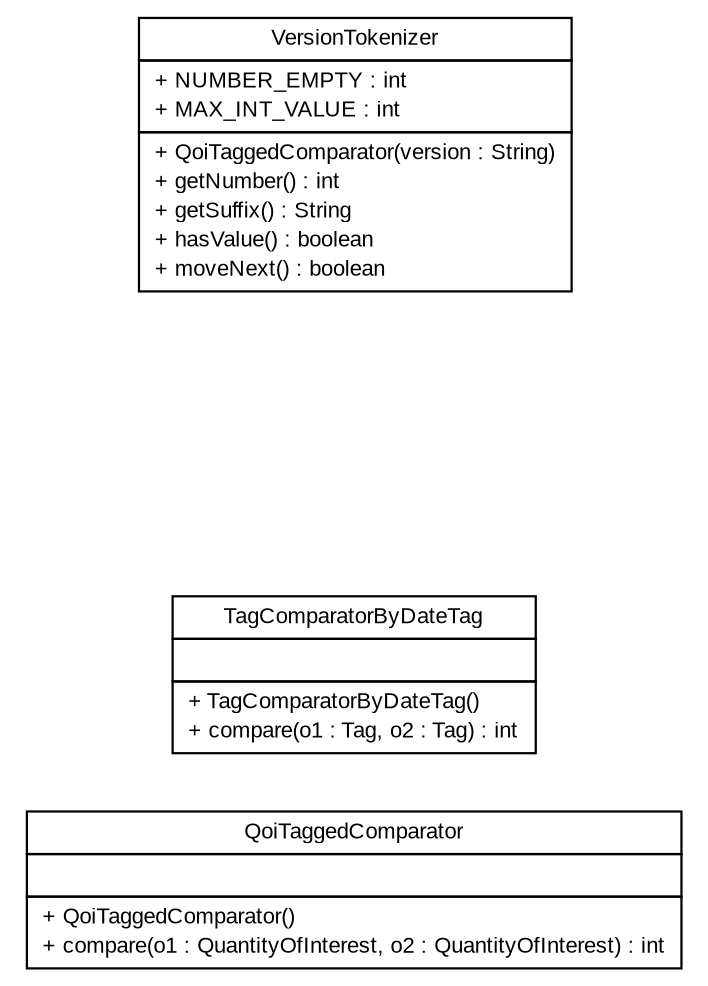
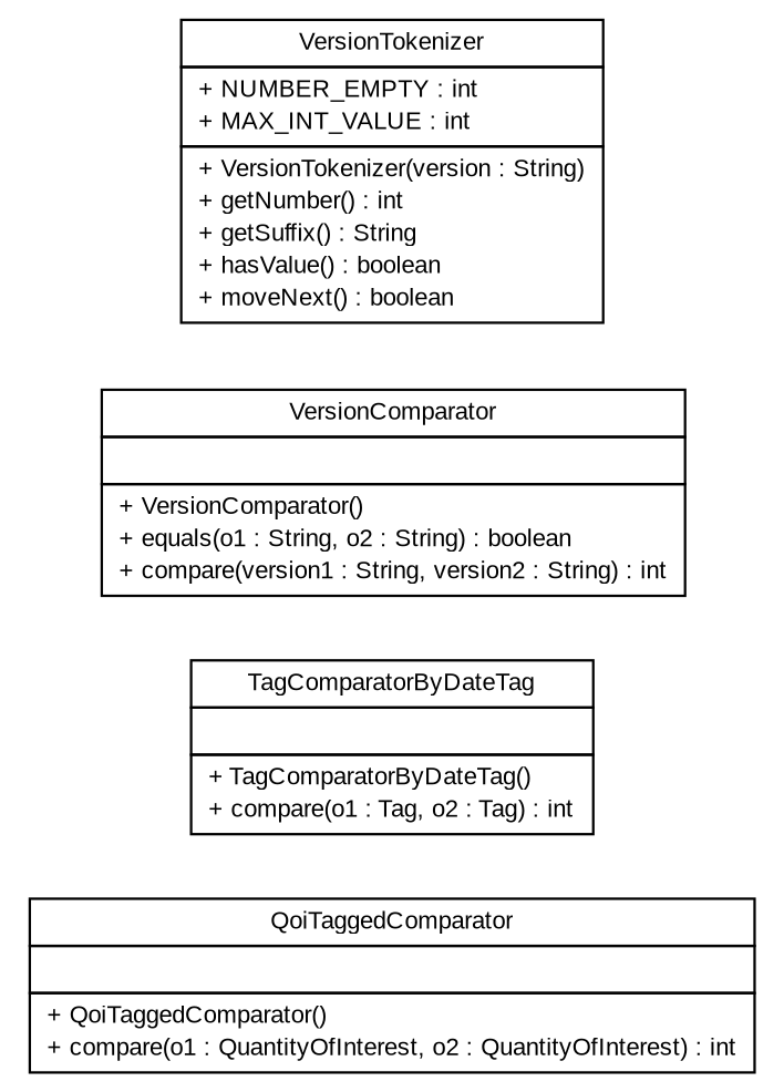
  digraph {
    nodesep=0.25
    ranksep=0.5
    rankdir=LR
    node [fontcolor=black fontname=arial fontsize=10.0 shape=plaintext]
    n1 [label=<<table title="gov.sandia.cf.model.comparator.QoiTaggedComparator" border="0" cellborder="1" cellspacing="0" cellpadding="2" port="p" href="./QoiTaggedComparator.html"> 		<tr><td><table border="0" cellspacing="0" cellpadding="1"> <tr><td align="center" balign="center"> QoiTaggedComparator </td></tr> 		</table></td></tr> 		<tr><td><table border="0" cellspacing="0" cellpadding="1"> <tr><td align="left" balign="left">  </td></tr> 		</table></td></tr> 		<tr><td><table border="0" cellspacing="0" cellpadding="1"> <tr><td align="left" balign="left"> + QoiTaggedComparator() </td></tr> <tr><td align="left" balign="left"> + compare(o1 : QuantityOfInterest, o2 : QuantityOfInterest) : int </td></tr> 		</table></td></tr> 		</table>>]
    n2 [label=<<table title="gov.sandia.cf.model.comparator.TagComparatorByDateTag" border="0" cellborder="1" cellspacing="0" cellpadding="2" port="p" href="./TagComparatorByDateTag.html"> 		<tr><td><table border="0" cellspacing="0" cellpadding="1"> <tr><td align="center" balign="center"> TagComparatorByDateTag </td></tr> 		</table></td></tr> 		<tr><td><table border="0" cellspacing="0" cellpadding="1"> <tr><td align="left" balign="left">  </td></tr> 		</table></td></tr> 		<tr><td><table border="0" cellspacing="0" cellpadding="1"> <tr><td align="left" balign="left"> + TagComparatorByDateTag() </td></tr> <tr><td align="left" balign="left"> + compare(o1 : Tag, o2 : Tag) : int </td></tr> 		</table></td></tr> 		</table>>]
-   n4 [label=<<table title="gov.sandia.cf.model.comparator.VersionTokenizer" border="0" cellborder="1" cellspacing="0" cellpadding="2" port="p" href="./VersionTokenizer.html"> 		<tr><td><table border="0" cellspacing="0" cellpadding="1"> <tr><td align="center" balign="center"> VersionTokenizer </td></tr> 		</table></td></tr> 		<tr><td><table border="0" cellspacing="0" cellpadding="1"> <tr><td align="left" balign="left"> + NUMBER_EMPTY : int </td></tr> <tr><td align="left" balign="left"> + MAX_INT_VALUE : int </td></tr> 		</table></td></tr> 		<tr><td><table border="0" cellspacing="0" cellpadding="1"> <tr><td align="left" balign="left"> + QoiTaggedComparator(version : String) </td></tr> <tr><td align="left" balign="left"> + getNumber() : int </td></tr> <tr><td align="left" balign="left"> + getSuffix() : String </td></tr> <tr><td align="left" balign="left"> + hasValue() : boolean </td></tr> <tr><td align="left" balign="left"> + moveNext() : boolean </td></tr> 		</table></td></tr> 		</table>>]
+   n3 [label=<<table title="gov.sandia.cf.model.comparator.VersionComparator" border="0" cellborder="1" cellspacing="0" cellpadding="2" port="p" href="./VersionComparator.html"> 		<tr><td><table border="0" cellspacing="0" cellpadding="1"> <tr><td align="center" balign="center"> VersionComparator </td></tr> 		</table></td></tr> 		<tr><td><table border="0" cellspacing="0" cellpadding="1"> <tr><td align="left" balign="left">  </td></tr> 		</table></td></tr> 		<tr><td><table border="0" cellspacing="0" cellpadding="1"> <tr><td align="left" balign="left"> + VersionComparator() </td></tr> <tr><td align="left" balign="left"> + equals(o1 : String, o2 : String) : boolean </td></tr> <tr><td align="left" balign="left"> + compare(version1 : String, version2 : String) : int </td></tr> 		</table></td></tr> 		</table>>]
+   n4 [label=<<table title="gov.sandia.cf.model.comparator.VersionTokenizer" border="0" cellborder="1" cellspacing="0" cellpadding="2" port="p" href="./VersionTokenizer.html"> 		<tr><td><table border="0" cellspacing="0" cellpadding="1"> <tr><td align="center" balign="center"> VersionTokenizer </td></tr> 		</table></td></tr> 		<tr><td><table border="0" cellspacing="0" cellpadding="1"> <tr><td align="left" balign="left"> + NUMBER_EMPTY : int </td></tr> <tr><td align="left" balign="left"> + MAX_INT_VALUE : int </td></tr> 		</table></td></tr> 		<tr><td><table border="0" cellspacing="0" cellpadding="1"> <tr><td align="left" balign="left"> + VersionTokenizer(version : String) </td></tr> <tr><td align="left" balign="left"> + getNumber() : int </td></tr> <tr><td align="left" balign="left"> + getSuffix() : String </td></tr> <tr><td align="left" balign="left"> + hasValue() : boolean </td></tr> <tr><td align="left" balign="left"> + moveNext() : boolean </td></tr> 		</table></td></tr> 		</table>>]
  }
